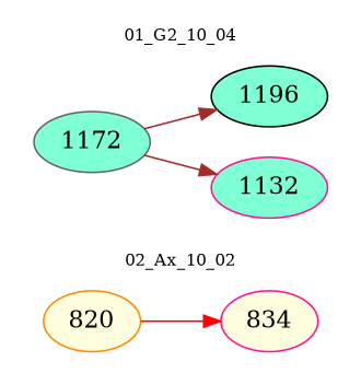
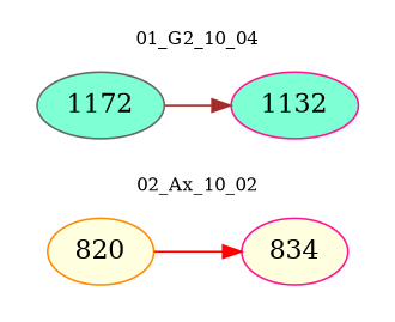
  digraph {
    rankdir=LR
    node [color=deeppink fillcolor=aquamarine style=filled]
    edge [color=brown]
    n1 [color=darkorange fillcolor=lightyellow label=820]
    n2 [fillcolor=lightyellow label=834]
    n3 [color=gray40 label=1172]
    n4 [label=1132]
-   n5 [color=black label=1196]
    subgraph cluster_1 {
      color=white
      fontsize=10
      label="02_Ax_10_02"
      n1
      n2
    }
    subgraph cluster_2 {
      color=white
      fontsize=10
      label="01_G2_10_04"
      n3
      n4
-     n5
    }
    n1 -> n2 [color=red]
    n3 -> n4
-   n3 -> n5
  }
